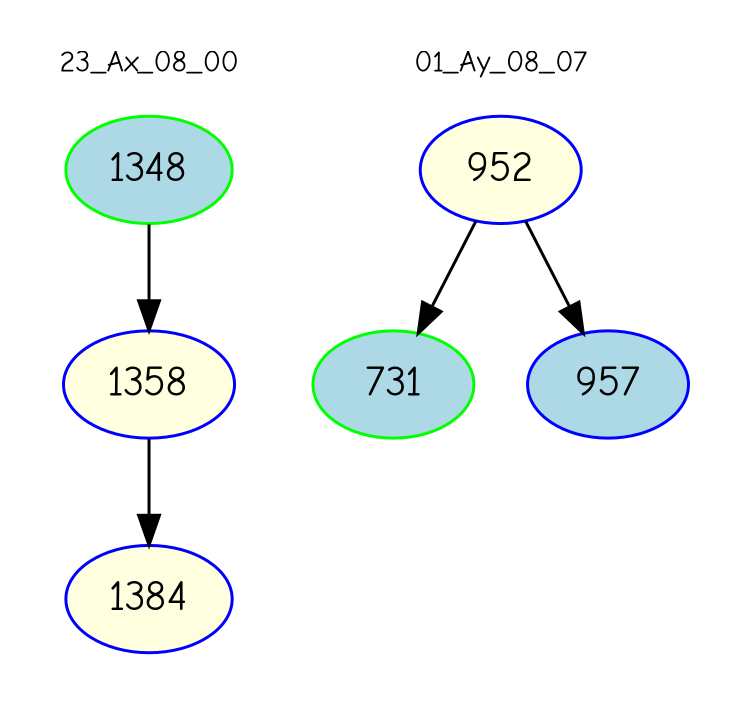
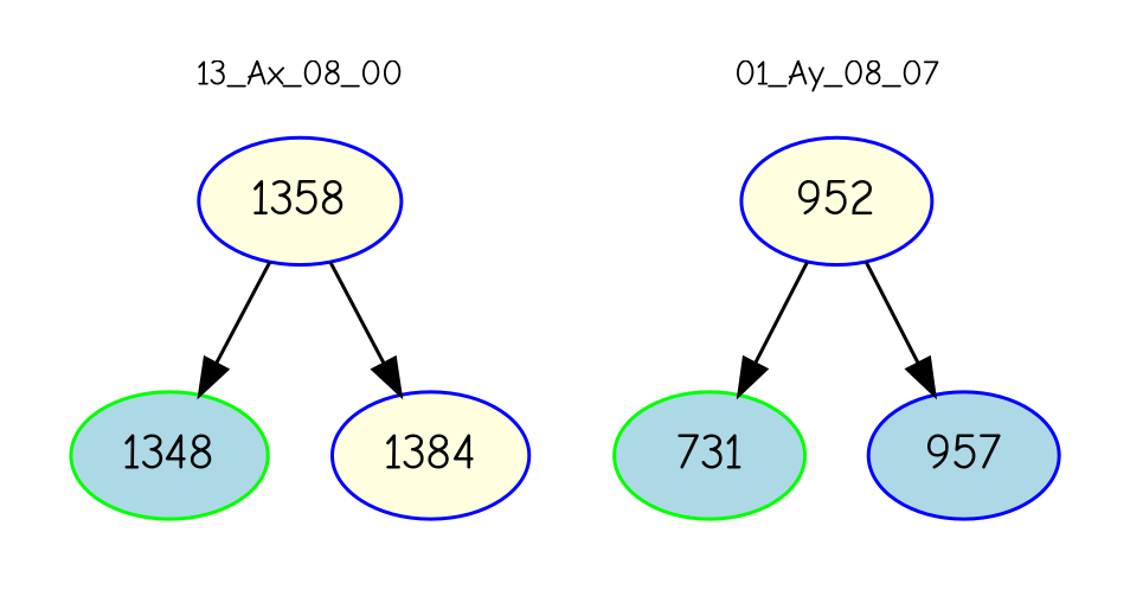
  digraph {
    fontname="Comic Neue"
    node [color=blue fillcolor=lightyellow fontname="Comic Neue" style=filled]
    edge [color=black fontname="Comic Neue"]
    n1 [label=1358]
    n2 [color=green fillcolor=lightblue label=1348]
    n3 [label=1384]
    n4 [label=952]
    n5 [color=green fillcolor=lightblue label=731]
    n6 [fillcolor=lightblue label=957]
    subgraph cluster_1 {
      color=white
      fontsize=10
-     label="23_Ax_08_00"
+     label="13_Ax_08_00"
      n1
      n2
      n3
    }
    subgraph cluster_2 {
      color=white
      fontsize=10
      label="01_Ay_08_07"
      n4
      n5
      n6
    }
-   n2 -> n1
+   n1 -> n2
    n1 -> n3
    n4 -> n5
    n4 -> n6
  }
